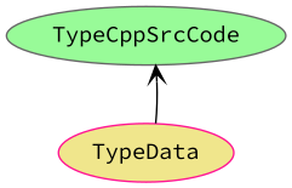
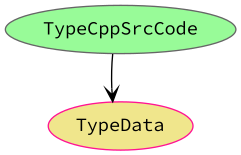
  digraph {
    fontname="Source Code Pro"
    node [style=filled fontname="Source Code Pro"]
    n1 [color=gray40 label=TypeCppSrcCode shape=oval fillcolor=palegreen]
    TypeData [fillcolor=khaki color=deeppink]
-   TypeData -> n1 [style=solid arrowhead=vee fontname="Source Code Pro"]
+   n1 -> TypeData [style=solid arrowhead=vee fontname="Source Code Pro"]
  }
